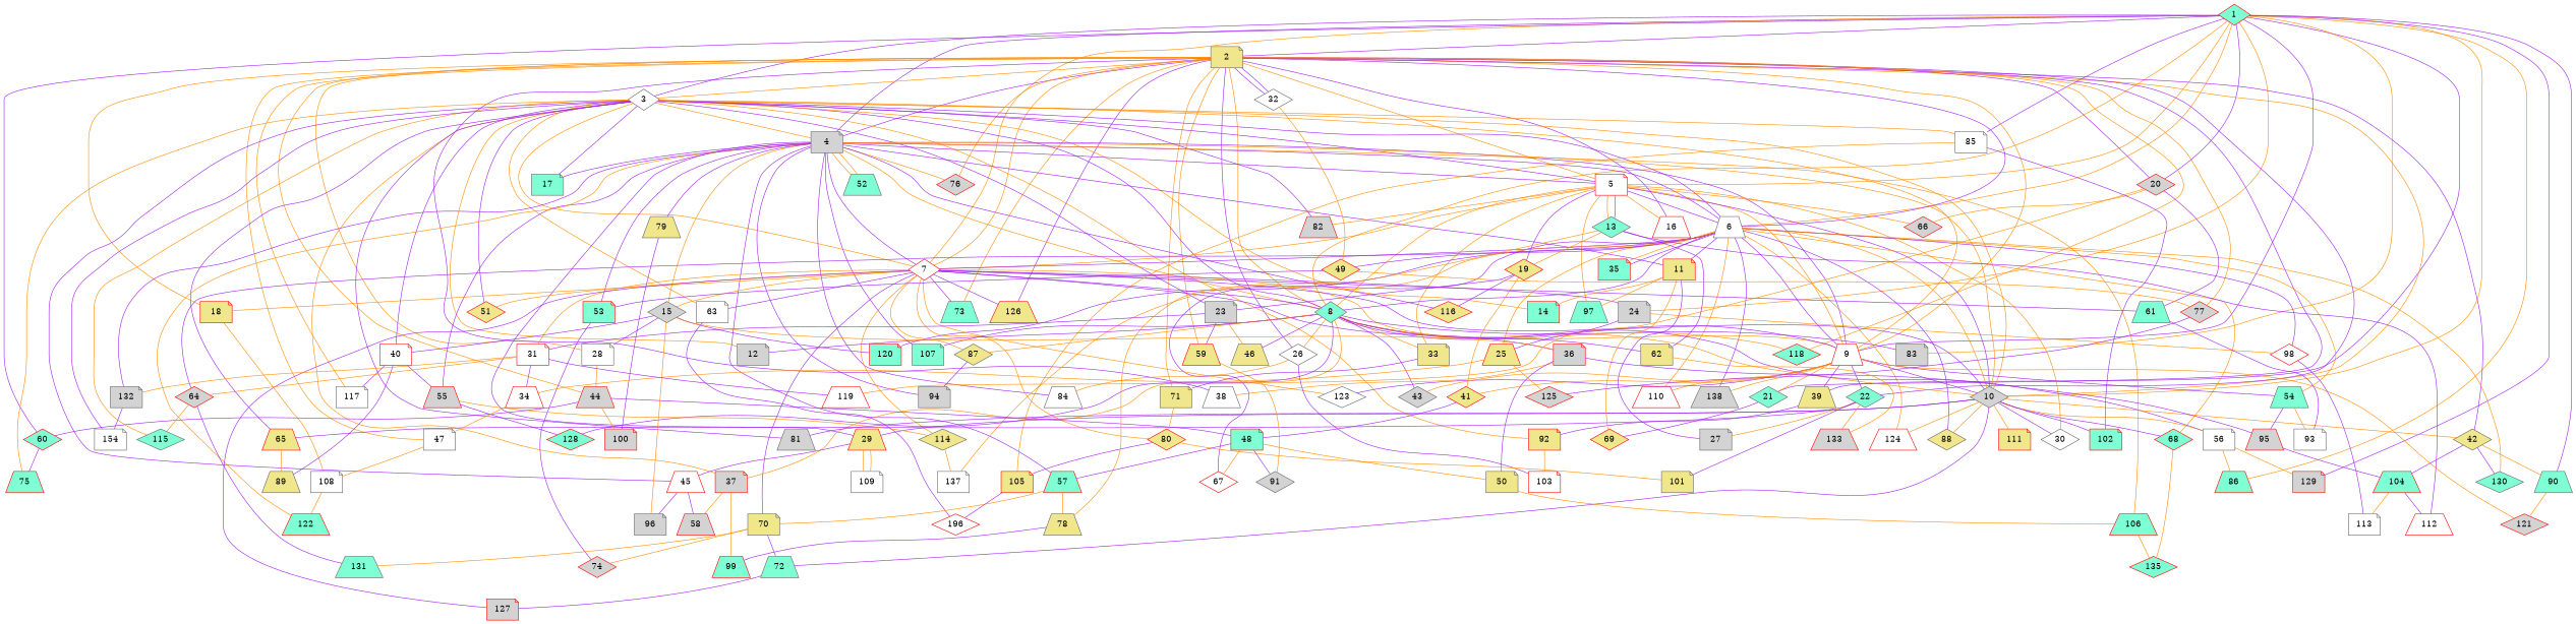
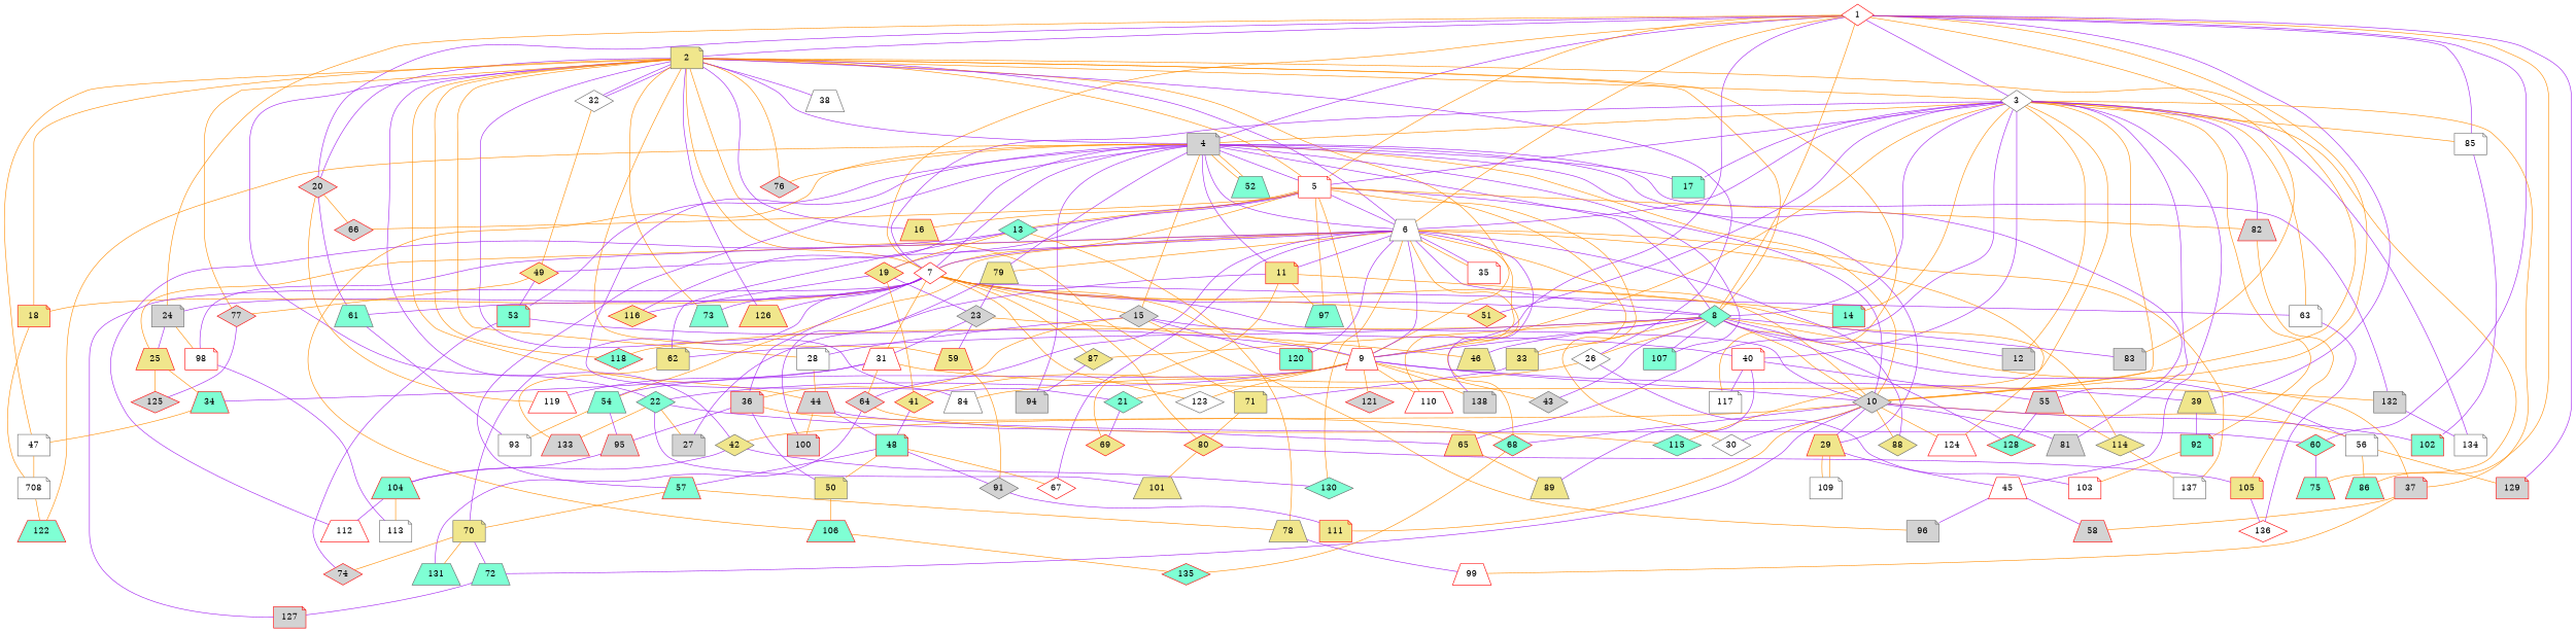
  graph {
    node [color=red fillcolor=aquamarine shape=note style=filled]
    edge [color=purple]
-   1 [shape=diamond]
+   1 [fillcolor=white shape=diamond]
    2 [color=gray40 fillcolor=khaki]
    3 [color=gray40 fillcolor=white shape=diamond]
    4 [color=gray40 fillcolor=lightgrey]
    5 [fillcolor=white]
    6 [color=gray40 fillcolor=white shape=trapezium]
    7 [fillcolor=white shape=diamond]
    8 [color=gray40 shape=diamond]
    9 [fillcolor=white shape=trapezium]
    10 [color=gray40 fillcolor=lightgrey shape=diamond]
    20 [fillcolor=lightgrey shape=diamond]
    24 [color=gray40 fillcolor=lightgrey]
    39 [color=gray40 fillcolor=khaki shape=trapezium]
    60 [shape=diamond]
    83 [color=gray40 fillcolor=lightgrey]
    85 [color=gray40 fillcolor=white]
    86 [shape=trapezium]
-   90 [color=gray40 shape=trapezium]
    129 [fillcolor=lightgrey]
-   16 [fillcolor=white shape=trapezium]
+   16 [fillcolor=khaki shape=trapezium]
    18 [fillcolor=khaki]
    21 [color=gray40 shape=diamond]
    22 [color=gray40 shape=diamond]
    26 [color=gray40 fillcolor=white shape=diamond]
    28 [color=gray40 fillcolor=white]
    32 [color=gray40 fillcolor=white shape=diamond]
    38 [color=gray40 fillcolor=white shape=trapezium]
    42 [color=gray40 fillcolor=khaki shape=diamond]
    44 [fillcolor=lightgrey shape=trapezium]
    47 [color=gray40 fillcolor=white]
    59 [fillcolor=khaki shape=trapezium]
    71 [color=gray40 fillcolor=khaki]
    73 [color=gray40 shape=trapezium]
    76 [fillcolor=lightgrey shape=diamond]
    77 [fillcolor=lightgrey shape=diamond]
    117 [color=gray40 fillcolor=white]
    118 [shape=diamond]
    126 [fillcolor=khaki shape=trapezium]
    12 [color=gray40 fillcolor=lightgrey]
    14
    17 [color=gray40]
-   23 [color=gray40 fillcolor=lightgrey]
+   23 [color=gray40 fillcolor=lightgrey shape=diamond]
    37 [fillcolor=lightgrey]
    40 [fillcolor=white]
    45 [fillcolor=white shape=trapezium]
    51 [fillcolor=khaki shape=diamond]
    63 [color=gray40 fillcolor=white]
    65 [fillcolor=khaki shape=trapezium]
    75 [shape=trapezium]
    81 [color=gray40 fillcolor=lightgrey shape=trapezium]
    82 [fillcolor=lightgrey shape=trapezium]
-   92 [fillcolor=khaki]
+   92
    115 [color=gray40 shape=diamond]
-   134 [color=gray40 fillcolor=white label=154]
+   134 [color=gray40 fillcolor=white]
    11 [fillcolor=khaki]
    15 [color=gray40 fillcolor=lightgrey shape=diamond]
    29 [fillcolor=khaki shape=trapezium]
    52 [color=gray40 shape=trapezium]
    53
    55 [fillcolor=lightgrey shape=trapezium]
    57 [shape=trapezium]
    79 [color=gray40 fillcolor=khaki shape=trapezium]
    84 [color=gray40 fillcolor=white shape=trapezium]
    94 [color=gray40 fillcolor=lightgrey]
    106 [shape=trapezium]
    107 [color=gray40]
    116 [fillcolor=khaki shape=diamond]
    122 [shape=trapezium]
    132 [color=gray40 fillcolor=lightgrey]
    13 [color=gray40 shape=diamond]
    19 [fillcolor=khaki shape=diamond]
    30 [color=gray40 fillcolor=white shape=diamond]
    33 [color=gray40 fillcolor=khaki]
    66 [fillcolor=lightgrey shape=diamond]
    97 [color=gray40 shape=trapezium]
    25 [fillcolor=khaki shape=trapezium]
-   35
+   35 [fillcolor=white]
    49 [fillcolor=khaki shape=diamond]
    54 [color=gray40 shape=trapezium]
    64 [fillcolor=lightgrey shape=diamond]
    67 [fillcolor=white shape=diamond]
    68 [shape=diamond]
    88 [color=gray40 fillcolor=khaki shape=diamond]
-   98 [fillcolor=white shape=diamond]
+   98 [fillcolor=white]
    110 [fillcolor=white shape=trapezium]
    120
    124 [fillcolor=white shape=trapezium]
    130 [color=gray40 shape=diamond]
    137 [color=gray40 fillcolor=white]
-   138 [color=gray40 fillcolor=lightgrey shape=trapezium]
-   31 [fillcolor=white]
+   138 [color=gray40 fillcolor=lightgrey]
+   31 [fillcolor=white shape=trapezium]
    36 [fillcolor=lightgrey]
    61 [color=gray40 shape=trapezium]
    70 [color=gray40 fillcolor=khaki]
    80 [fillcolor=khaki shape=diamond]
    87 [color=gray40 fillcolor=khaki shape=diamond]
    114 [color=gray40 fillcolor=khaki shape=diamond]
    123 [color=gray40 fillcolor=white shape=diamond]
    127 [fillcolor=lightgrey]
    43 [color=gray40 fillcolor=lightgrey shape=diamond]
    46 [color=gray40 fillcolor=khaki shape=trapezium]
    56 [color=gray40 fillcolor=white]
    62 [color=gray40 fillcolor=khaki]
    128 [shape=diamond]
    41 [fillcolor=khaki shape=diamond]
    121 [fillcolor=lightgrey shape=diamond]
    72 [color=gray40 shape=trapezium]
    102
    111 [fillcolor=khaki]
    119 [fillcolor=white shape=trapezium]
    105 [fillcolor=khaki]
-   108 [color=gray40 fillcolor=white]
+   108 [color=gray40 fillcolor=white label=708]
    69 [fillcolor=khaki shape=diamond]
    27 [color=gray40 fillcolor=lightgrey]
-   101 [color=gray40 fillcolor=khaki]
+   101 [color=gray40 fillcolor=khaki shape=trapezium]
    133 [fillcolor=lightgrey shape=trapezium]
    103 [fillcolor=white]
    104 [shape=trapezium]
    48
    100 [fillcolor=lightgrey]
    91 [color=gray40 fillcolor=lightgrey shape=diamond]
    125 [fillcolor=lightgrey shape=diamond]
    58 [fillcolor=lightgrey shape=trapezium]
-   99 [shape=trapezium]
+   99 [fillcolor=white shape=trapezium]
    89 [color=gray40 fillcolor=khaki shape=trapezium]
    96 [color=gray40 fillcolor=lightgrey]
-   136 [fillcolor=white shape=diamond label=196]
+   136 [fillcolor=white shape=diamond]
    109 [color=gray40 fillcolor=white]
    74 [fillcolor=lightgrey shape=diamond]
    78 [color=gray40 fillcolor=khaki shape=trapezium]
    135 [shape=diamond]
    112 [fillcolor=white shape=trapezium]
-   34 [fillcolor=white shape=trapezium]
+   34 [shape=trapezium]
    95 [fillcolor=lightgrey shape=trapezium]
    93 [color=gray40 fillcolor=white]
    131 [color=gray40 shape=trapezium]
    113 [color=gray40 fillcolor=white]
    50 [color=gray40 fillcolor=khaki]
    1 -- 2
    1 -- 3
    1 -- 4
    1 -- 5 [color=darkorange]
    1 -- 6 [color=darkorange]
    1 -- 7 [color=darkorange]
    1 -- 8 [color=darkorange]
    1 -- 9
    1 -- 10 [color=darkorange]
    1 -- 20
    1 -- 24 [color=darkorange]
    1 -- 39
    1 -- 60
    1 -- 83 [color=darkorange]
    1 -- 85
    1 -- 86 [color=darkorange]
-   1 -- 90
    1 -- 129
    2 -- 3 [color=darkorange]
    2 -- 4
    2 -- 5 [color=darkorange]
    2 -- 6
    2 -- 7 [color=darkorange]
    2 -- 8 [color=darkorange]
    2 -- 9 [color=darkorange]
    2 -- 10 [color=darkorange]
    2 -- 20
    2 -- 16
    2 -- 18 [color=darkorange]
    2 -- 21
    2 -- 22
    2 -- 26
    2 -- 28 [color=darkorange]
    2 -- 32
    2 -- 32
    2 -- 38
    2 -- 42
    2 -- 44 [color=darkorange]
    2 -- 47 [color=darkorange]
    2 -- 59 [color=darkorange]
    2 -- 71 [color=darkorange]
    2 -- 73 [color=darkorange]
    2 -- 76 [color=darkorange]
    2 -- 77 [color=darkorange]
    2 -- 117 [color=darkorange]
    2 -- 118 [color=darkorange]
    2 -- 126
    3 -- 4 [color=darkorange]
    3 -- 5
    3 -- 6
-   3 -- 7 [color=darkorange]
+   3 -- 7
    3 -- 8
    3 -- 9 [color=darkorange]
    3 -- 10 [color=darkorange]
    3 -- 85 [color=darkorange]
    3 -- 12 [color=darkorange]
    3 -- 14 [color=darkorange]
    3 -- 17
-   3 -- 23
+   79 -- 23
    3 -- 37 [color=darkorange]
    3 -- 40
    3 -- 45
    3 -- 51
    3 -- 63 [color=darkorange]
    3 -- 65
    3 -- 75 [color=darkorange]
    3 -- 81
    3 -- 82
    3 -- 92 [color=darkorange]
    3 -- 115 [color=darkorange]
    3 -- 134
    4 -- 5
    4 -- 6
    4 -- 7
-   4 -- 8 [color=darkorange]
-   4 -- 9
+   4 -- 8
+   53 -- 9
    4 -- 10 [color=darkorange]
    4 -- 76 [color=darkorange]
    4 -- 17
    4 -- 11
    4 -- 15 [color=darkorange]
    4 -- 29
    4 -- 52 [color=darkorange]
    4 -- 52 [color=darkorange]
    4 -- 53
    4 -- 55
    4 -- 57
    4 -- 79
    4 -- 84
    4 -- 94
    4 -- 106 [color=darkorange]
    4 -- 107
    4 -- 116
    4 -- 122 [color=darkorange]
    4 -- 132
    5 -- 6
    5 -- 7 [color=darkorange]
-   5 -- 8 [color=darkorange]
    5 -- 9 [color=darkorange]
    5 -- 10
    5 -- 16 [color=darkorange]
    5 -- 82 [color=darkorange]
    5 -- 13 [color=darkorange]
    5 -- 13
    5 -- 19
    5 -- 30 [color=darkorange]
    5 -- 33 [color=darkorange]
    5 -- 66 [color=darkorange]
    5 -- 97 [color=darkorange]
    6 -- 7
    6 -- 8
    6 -- 9
    6 -- 10 [color=darkorange]
    6 -- 11
+   6 -- 79 [color=darkorange]
    6 -- 25 [color=darkorange]
    6 -- 35 [color=darkorange]
    6 -- 35
    6 -- 49
    6 -- 54 [color=darkorange]
    6 -- 64
    6 -- 67
    6 -- 68 [color=darkorange]
    6 -- 88
    6 -- 98
    6 -- 110 [color=darkorange]
    6 -- 120
    6 -- 124 [color=darkorange]
    6 -- 130 [color=darkorange]
    6 -- 137 [color=darkorange]
    6 -- 138
    7 -- 8
    7 -- 9 [color=darkorange]
    7 -- 10
    7 -- 24
    7 -- 18 [color=darkorange]
    7 -- 73
    7 -- 126
    7 -- 51 [color=darkorange]
    7 -- 63
    7 -- 15 [color=darkorange]
    7 -- 31 [color=darkorange]
    7 -- 36
    7 -- 61
    7 -- 70
    7 -- 80 [color=darkorange]
    7 -- 87 [color=darkorange]
    7 -- 114 [color=darkorange]
    7 -- 123 [color=darkorange]
    7 -- 127
    8 -- 9
    8 -- 10 [color=darkorange]
    8 -- 83
    8 -- 26 [color=darkorange]
    8 -- 118 [color=darkorange]
    8 -- 12
    8 -- 37 [color=darkorange]
    8 -- 107
    8 -- 33 [color=darkorange]
    8 -- 87 [color=darkorange]
    8 -- 43
    8 -- 46
    8 -- 56
    8 -- 62
    8 -- 128
    9 -- 10
    9 -- 39
    9 -- 21 [color=darkorange]
    9 -- 22
    9 -- 54
    9 -- 110 [color=darkorange]
    9 -- 138 [color=darkorange]
-   9 -- 123
+   9 -- 123 [color=darkorange]
    9 -- 43 [color=darkorange]
    9 -- 41 [color=darkorange]
    9 -- 121 [color=darkorange]
    10 -- 42 [color=darkorange]
    10 -- 81
    10 -- 29
    10 -- 30
    10 -- 68
    10 -- 88 [color=darkorange]
    10 -- 124 [color=darkorange]
    10 -- 56 [color=darkorange]
    10 -- 72
    10 -- 102
    10 -- 111 [color=darkorange]
    20 -- 66 [color=darkorange]
    20 -- 61
    20 -- 119 [color=darkorange]
    24 -- 25
    24 -- 98 [color=darkorange]
    39 -- 92
    60 -- 75
    85 -- 102
-   85 -- 105 [color=darkorange]
-   90 -- 121 [color=darkorange]
+   82 -- 105 [color=darkorange]
    18 -- 108 [color=darkorange]
    21 -- 69
    22 -- 65
    22 -- 27 [color=darkorange]
    22 -- 101
    22 -- 133 [color=darkorange]
    26 -- 84 [color=darkorange]
    26 -- 103
    28 -- 44 [color=darkorange]
    32 -- 49 [color=darkorange]
-   42 -- 90 [color=darkorange]
    42 -- 130
    42 -- 104
    44 -- 60
    44 -- 48
    44 -- 100 [color=darkorange]
    47 -- 108 [color=darkorange]
    59 -- 91 [color=darkorange]
    71 -- 80 [color=darkorange]
    77 -- 125
    23 -- 59
    23 -- 31
    23 -- 46 [color=darkorange]
    37 -- 58 [color=darkorange]
    37 -- 99 [color=darkorange]
    40 -- 117
    40 -- 55
    40 -- 89
    45 -- 58
    45 -- 96
    63 -- 136
    65 -- 89 [color=darkorange]
    92 -- 103 [color=darkorange]
    11 -- 14 [color=darkorange]
    11 -- 97 [color=darkorange]
    11 -- 69 [color=darkorange]
    11 -- 27
    15 -- 28
    15 -- 40
    15 -- 120
    15 -- 36 [color=darkorange]
    15 -- 96 [color=darkorange]
    29 -- 45
    29 -- 109 [color=darkorange]
    29 -- 109 [color=darkorange]
    53 -- 74
    55 -- 114 [color=darkorange]
    55 -- 128
    57 -- 70 [color=darkorange]
    57 -- 78 [color=darkorange]
    79 -- 100
    106 -- 135 [color=darkorange]
    132 -- 134
    13 -- 19 [color=darkorange]
    13 -- 62
    13 -- 78 [color=darkorange]
    13 -- 112
    19 -- 23
    19 -- 116
    19 -- 41 [color=darkorange]
    33 -- 71
    25 -- 125 [color=darkorange]
    25 -- 34 [color=darkorange]
    49 -- 77 [color=darkorange]
    49 -- 53
    54 -- 95
    54 -- 93 [color=darkorange]
    64 -- 115 [color=darkorange]
    64 -- 131
    68 -- 135 [color=darkorange]
    98 -- 113
    31 -- 132 [color=darkorange]
    31 -- 64 [color=darkorange]
    31 -- 119
    31 -- 34
-   36 -- 38 [color=darkorange]
+   36 -- 68 [color=darkorange]
    36 -- 95
    36 -- 50
    61 -- 93
    70 -- 72
    70 -- 74 [color=darkorange]
    70 -- 131 [color=darkorange]
    80 -- 105
    80 -- 101 [color=darkorange]
    87 -- 94
    114 -- 137 [color=darkorange]
    56 -- 86 [color=darkorange]
    56 -- 129 [color=darkorange]
    62 -- 133 [color=darkorange]
    41 -- 48
    72 -- 127
    105 -- 136
    108 -- 122 [color=darkorange]
    104 -- 112
    104 -- 113 [color=darkorange]
    48 -- 57
    48 -- 67 [color=darkorange]
    48 -- 91
    48 -- 50 [color=darkorange]
+   91 -- 111
    78 -- 99
    34 -- 47 [color=darkorange]
    95 -- 104
    50 -- 106 [color=darkorange]
  }
